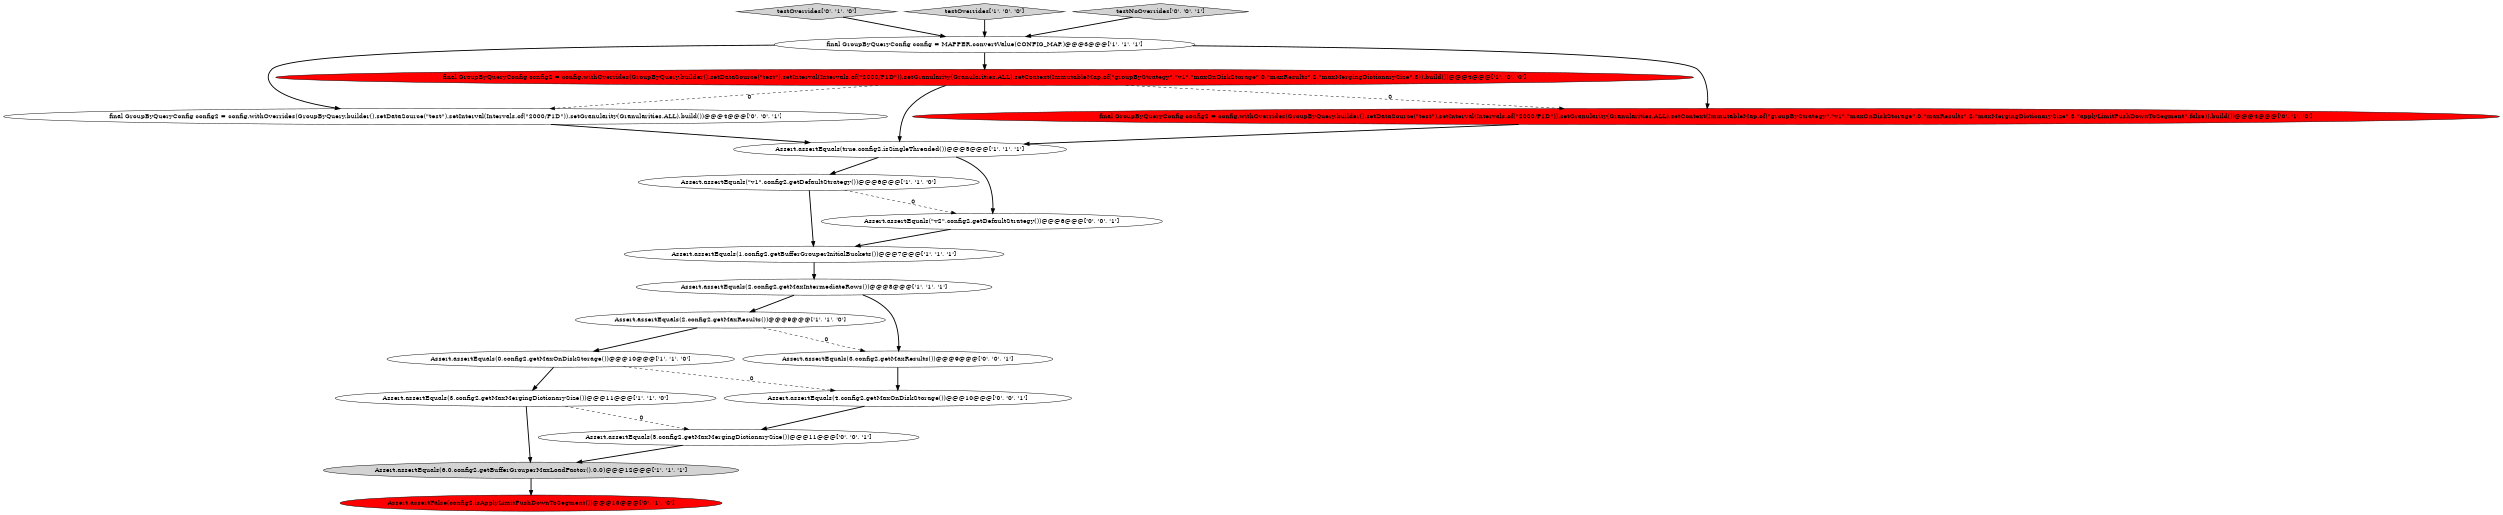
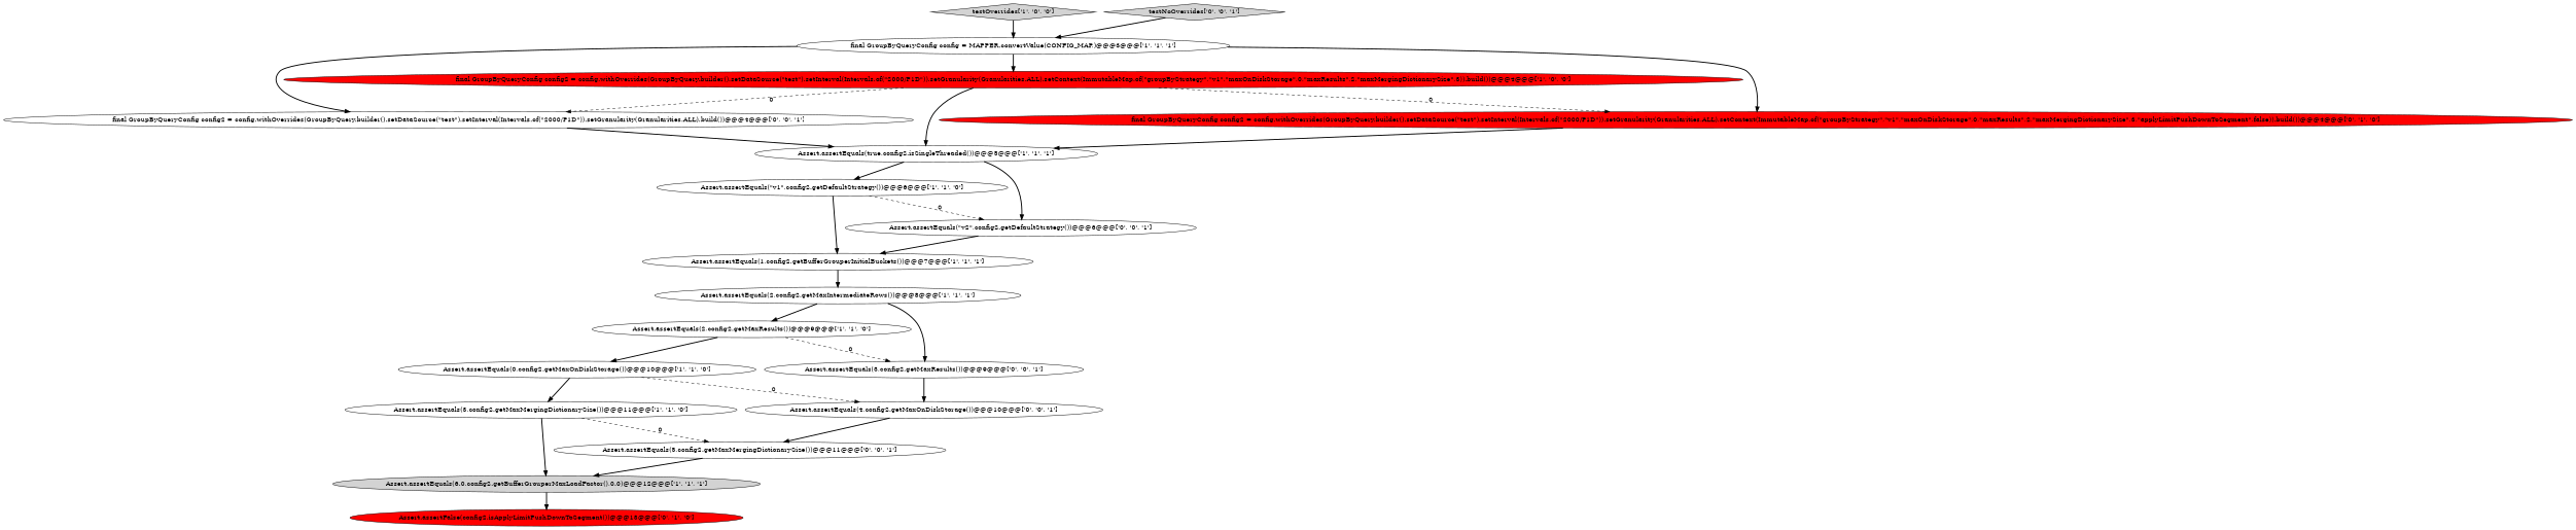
  digraph {
    node [fillcolor=white shape=ellipse style=filled]
    edge [style=bold]
    n1 [label="Assert.assertEquals(3,config2.getMaxMergingDictionarySize())@@@11@@@['1', '1', '0']"]
    n2 [fillcolor=lightgray label="Assert.assertEquals(6.0,config2.getBufferGrouperMaxLoadFactor(),0.0)@@@12@@@['1', '1', '1']"]
    n3 [label="Assert.assertEquals(5,config2.getMaxMergingDictionarySize())@@@11@@@['0', '0', '1']"]
    n4 [label="Assert.assertEquals(3,config2.getMaxResults())@@@9@@@['0', '0', '1']"]
    n5 [label="Assert.assertEquals(4,config2.getMaxOnDiskStorage())@@@10@@@['0', '0', '1']"]
    n6 [fillcolor=red label="final GroupByQueryConfig config2 = config.withOverrides(GroupByQuery.builder().setDataSource(\"test\").setInterval(Intervals.of(\"2000/P1D\")).setGranularity(Granularities.ALL).setContext(ImmutableMap.of(\"groupByStrategy\",\"v1\",\"maxOnDiskStorage\",0,\"maxResults\",2,\"maxMergingDictionarySize\",3,\"applyLimitPushDownToSegment\",false)).build())@@@4@@@['0', '1', '0']"]
    n7 [label="Assert.assertEquals(true,config2.isSingleThreaded())@@@5@@@['1', '1', '1']"]
    n8 [fillcolor=red label="final GroupByQueryConfig config2 = config.withOverrides(GroupByQuery.builder().setDataSource(\"test\").setInterval(Intervals.of(\"2000/P1D\")).setGranularity(Granularities.ALL).setContext(ImmutableMap.of(\"groupByStrategy\",\"v1\",\"maxOnDiskStorage\",0,\"maxResults\",2,\"maxMergingDictionarySize\",3)).build())@@@4@@@['1', '0', '0']"]
    n9 [label="final GroupByQueryConfig config2 = config.withOverrides(GroupByQuery.builder().setDataSource(\"test\").setInterval(Intervals.of(\"2000/P1D\")).setGranularity(Granularities.ALL).build())@@@4@@@['0', '0', '1']"]
    n10 [label="Assert.assertEquals(\"v1\",config2.getDefaultStrategy())@@@6@@@['1', '1', '0']"]
    n11 [label="Assert.assertEquals(\"v2\",config2.getDefaultStrategy())@@@6@@@['0', '0', '1']"]
    n12 [label="Assert.assertEquals(1,config2.getBufferGrouperInitialBuckets())@@@7@@@['1', '1', '1']"]
-   n13 [fillcolor=lightgray label="testOverrides['0', '1', '0']" shape=diamond]
    n14 [label="final GroupByQueryConfig config = MAPPER.convertValue(CONFIG_MAP,)@@@3@@@['1', '1', '1']"]
    n15 [fillcolor=lightgray label="testOverrides['1', '0', '0']" shape=diamond]
    n16 [fillcolor=red label="Assert.assertFalse(config2.isApplyLimitPushDownToSegment())@@@13@@@['0', '1', '0']"]
    n17 [fillcolor=lightgray label="testNoOverrides['0', '0', '1']" shape=diamond]
    n18 [label="Assert.assertEquals(2,config2.getMaxResults())@@@9@@@['1', '1', '0']"]
    n19 [label="Assert.assertEquals(0,config2.getMaxOnDiskStorage())@@@10@@@['1', '1', '0']"]
    n20 [label="Assert.assertEquals(2,config2.getMaxIntermediateRows())@@@8@@@['1', '1', '1']"]
    n1 -> n2
    n1 -> n3 [label=0 style=dashed]
    n2 -> n16
    n3 -> n2
    n4 -> n5
    n5 -> n3
    n6 -> n7
    n7 -> n10
    n7 -> n11
    n8 -> n6 [label=0 style=dashed]
    n8 -> n7
    n8 -> n9 [label=0 style=dashed]
    n9 -> n7
    n10 -> n11 [label=0 style=dashed]
    n10 -> n12
    n11 -> n12
    n12 -> n20
-   n13 -> n14
    n14 -> n6
    n14 -> n8
    n14 -> n9
    n15 -> n14
    n17 -> n14
    n18 -> n4 [label=0 style=dashed]
    n18 -> n19
    n19 -> n1
    n19 -> n5 [label=0 style=dashed]
    n20 -> n4
    n20 -> n18
  }
